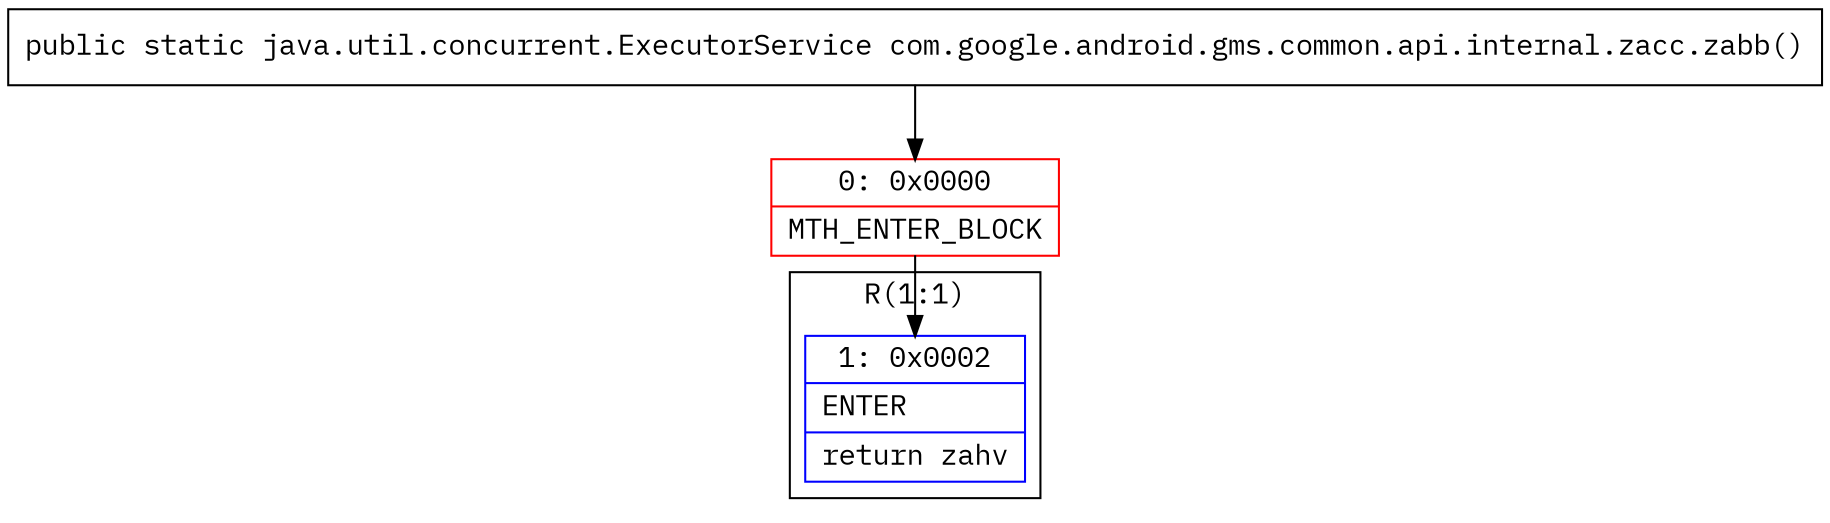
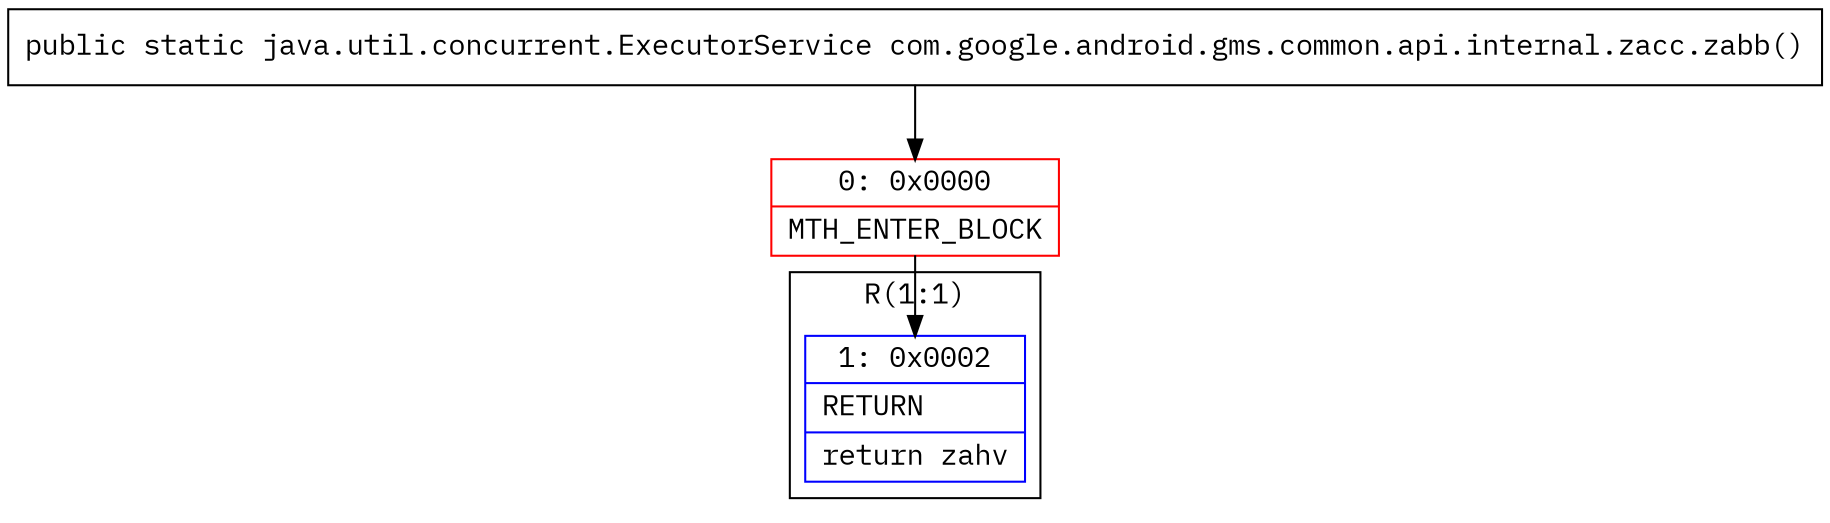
  digraph {
    fontname="IBM Plex Mono"
    node [shape=record fontname="IBM Plex Mono"]
    edge [fontname="IBM Plex Mono"]
-   n1 [color=blue label="{1\:\ 0x0002|ENTER\l|return zahv\l}"]
+   n1 [color=blue label="{1\:\ 0x0002|RETURN\l|return zahv\l}"]
    n2 [color=red label="{0\:\ 0x0000|MTH_ENTER_BLOCK\l}"]
    n3 [label="{public static java.util.concurrent.ExecutorService com.google.android.gms.common.api.internal.zacc.zabb() }"]
    subgraph cluster_1 {
      label="R(1:1)"
      n1
    }
    n2 -> n1
    n3 -> n2
  }
